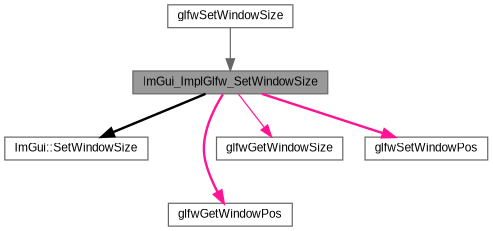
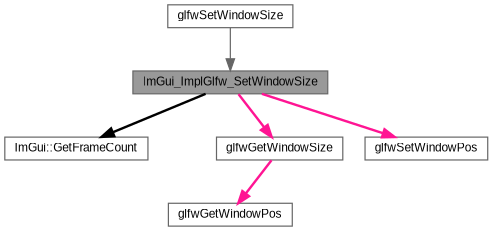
  digraph {
    fontname="Liberation Sans"
    rankdir=TB
    node [color=grey40 fillcolor=white fontname="Liberation Sans" fontsize=10 shape=box style=filled]
    edge [color=deeppink fontname="Liberation Sans" fontsize=10 labelfontname=Helvetica labelfontsize=10 style=bold]
    n1 [color=gray40 fillcolor=grey60 fontcolor=black height=0.2 label=ImGui_ImplGlfw_SetWindowSize width=0.4]
-   n2 [height=0.2 label="ImGui::SetWindowSize" width=0.4]
+   n2 [height=0.2 label="ImGui::GetFrameCount" width=0.4]
    n3 [height=0.2 label=glfwGetWindowPos width=0.4]
    n4 [height=0.2 label=glfwGetWindowSize width=0.4]
    n5 [height=0.2 label=glfwSetWindowPos width=0.4]
    n6 [height=0.2 label=glfwSetWindowSize width=0.4]
    n1 -> n2 [color=black]
-   n1 -> n3
-   n1 -> n4 [style=solid]
+   n4 -> n3
+   n1 -> n4
    n1 -> n5
    n6 -> n1 [color=gray40 style=solid]
  }
